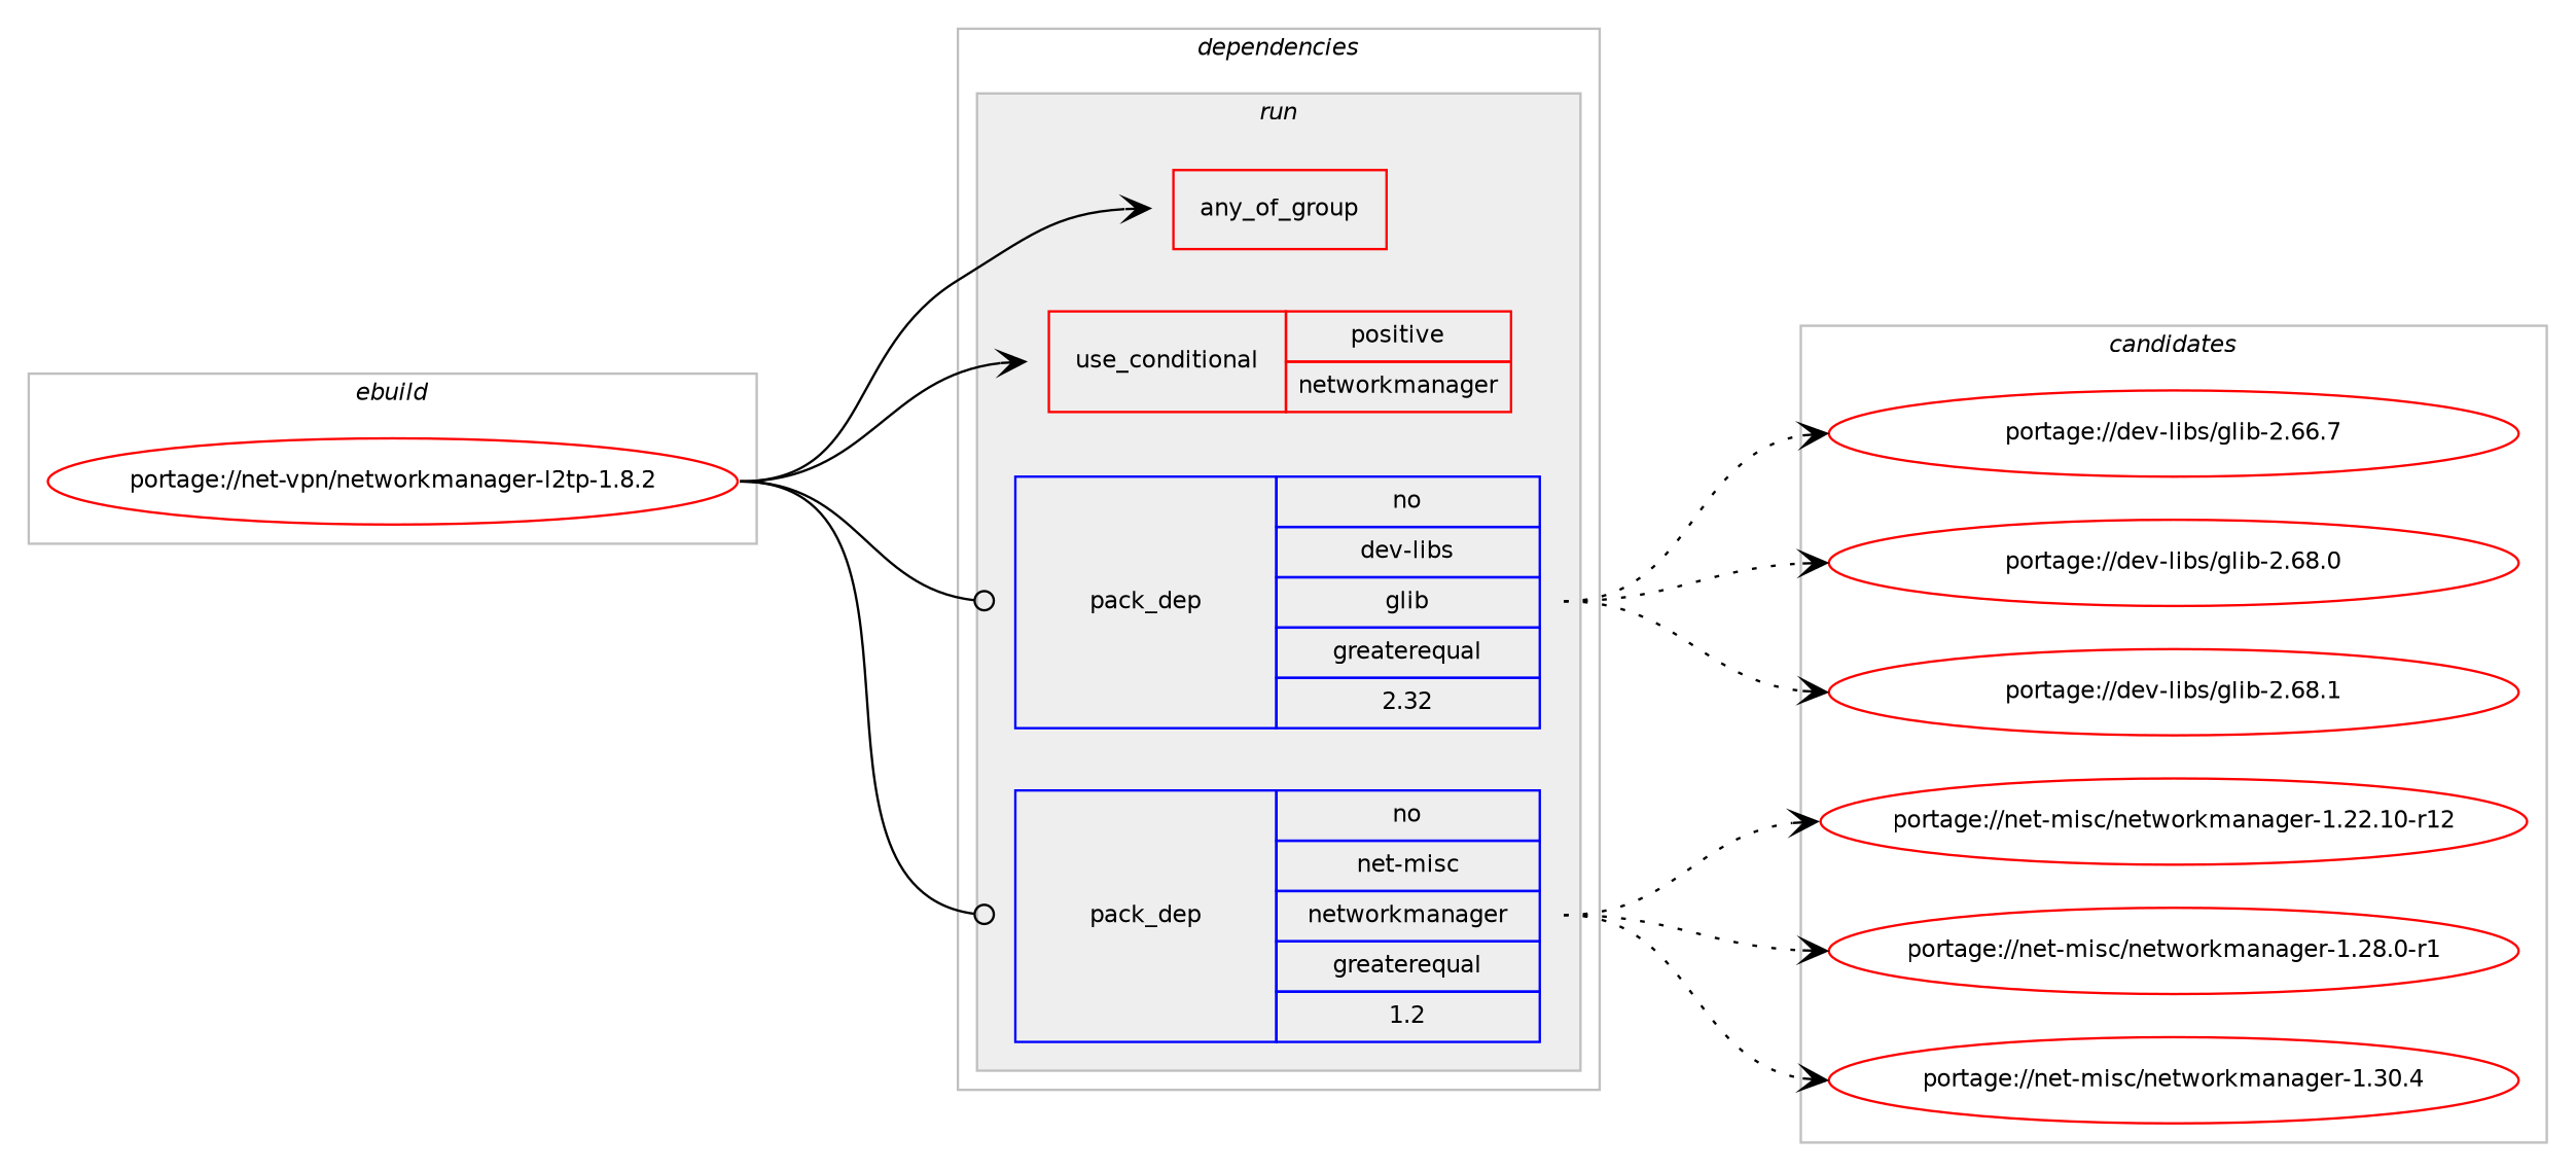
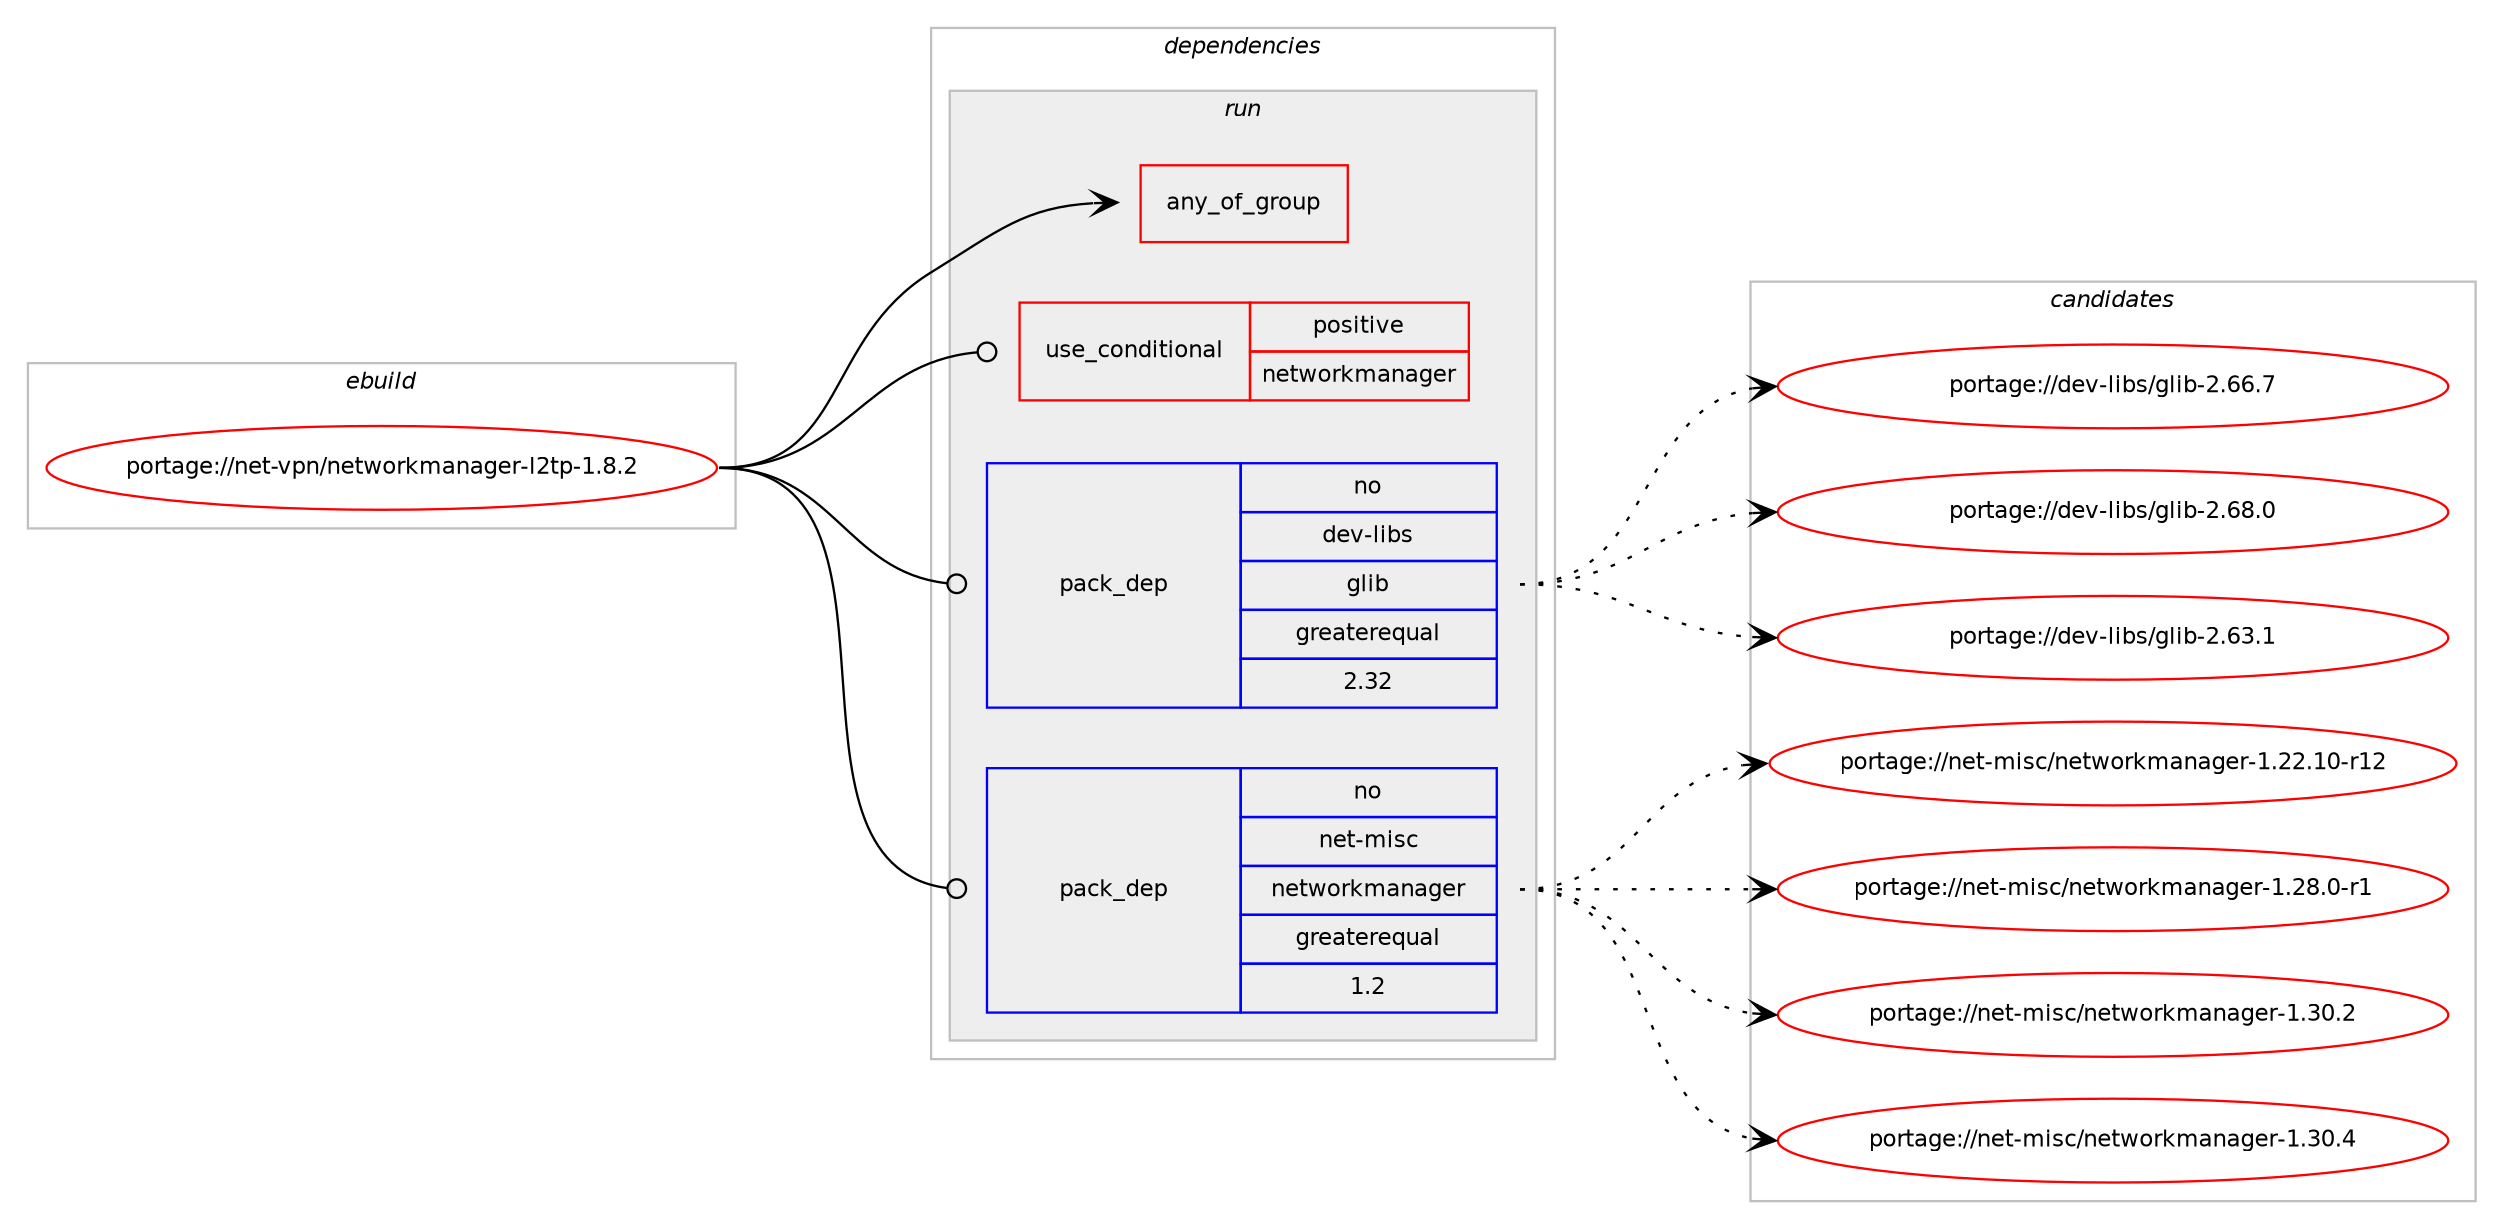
  digraph {
    compound=true
    concentrate=true
    fontname=Helvetica
    fontsize=10
    newrank=true
    rankdir=LR
    ranksep=1.5
    node [color=red fontname=Helvetica fontsize=10]
    edge [arrowhead=vee headport=w style=dotted tailport=e weight=100]
    n1 [label="portage://net-vpn/networkmanager-l2tp-1.8.2" width=4]
    n2 [label=<<TABLE BORDER="0" CELLBORDER="1" CELLSPACING="0" CELLPADDING="4"><TR><TD CELLPADDING="10">any_of_group</TD></TR></TABLE>> shape=none]
    n3 [label=<<TABLE BORDER="0" CELLBORDER="1" CELLSPACING="0" CELLPADDING="4"><TR><TD ROWSPAN="3" CELLPADDING="10">use_conditional</TD></TR><TR><TD>positive</TD></TR><TR><TD>networkmanager</TD></TR></TABLE>> shape=none]
    n4 [color=blue label=<<TABLE BORDER="0" CELLBORDER="1" CELLSPACING="0" CELLPADDING="4" WIDTH="220"><TR><TD ROWSPAN="6" CELLPADDING="30">pack_dep</TD></TR><TR><TD WIDTH="110">no</TD></TR><TR><TD>dev-libs</TD></TR><TR><TD>glib</TD></TR><TR><TD>greaterequal</TD></TR><TR><TD>2.32</TD></TR></TABLE>> shape=none]
    n5 [color=blue label=<<TABLE BORDER="0" CELLBORDER="1" CELLSPACING="0" CELLPADDING="4" WIDTH="220"><TR><TD ROWSPAN="6" CELLPADDING="30">pack_dep</TD></TR><TR><TD WIDTH="110">no</TD></TR><TR><TD>net-misc</TD></TR><TR><TD>networkmanager</TD></TR><TR><TD>greaterequal</TD></TR><TR><TD>1.2</TD></TR></TABLE>> shape=none]
    n6 [label="portage://dev-libs/glib-2.66.7" width=4]
    n7 [label="portage://dev-libs/glib-2.68.0" width=4]
-   n8 [label="portage://dev-libs/glib-2.68.1" width=4]
+   n8 [label="portage://dev-libs/glib-2.63.1" width=4]
    n9 [label="portage://net-misc/networkmanager-1.22.10-r12" width=4]
    n10 [label="portage://net-misc/networkmanager-1.28.0-r1" width=4]
+   n11 [label="portage://net-misc/networkmanager-1.30.2" width=4]
    n12 [label="portage://net-misc/networkmanager-1.30.4" width=4]
    subgraph cluster_1 {
      color=gray
      label=<<i>ebuild</i>>
      rank=same
      n1
    }
    subgraph cluster_2 {
      color=gray
      label=<<i>dependencies</i>>
      subgraph cluster_3 {
        color=gray
        fillcolor="#eeeeee"
        label=<<i>compile</i>>
        style=filled
      }
      subgraph cluster_4 {
        color=gray
        fillcolor="#eeeeee"
        label=<<i>compile and run</i>>
        style=filled
      }
      subgraph cluster_5 {
        color=gray
        fillcolor="#eeeeee"
        label=<<i>run</i>>
        style=filled
        subgraph sub_6 {
          color=gray
          fillcolor="#eeeeee"
          label=<<i>run</i>>
          style=filled
          n2
        }
        subgraph sub_7 {
          color=gray
          fillcolor="#eeeeee"
          label=<<i>run</i>>
          style=filled
          n3
        }
        subgraph sub_8 {
          color=gray
          fillcolor="#eeeeee"
          label=<<i>run</i>>
          style=filled
          n4
        }
        subgraph sub_9 {
          color=gray
          fillcolor="#eeeeee"
          label=<<i>run</i>>
          style=filled
          n5
        }
      }
    }
    subgraph cluster_10 {
      color=gray
      label=<<i>candidates</i>>
      rank=same
      subgraph sub_11 {
        color=black
        label=<<i>candidates</i>>
        nodesep=1
        rank=same
        n6
        n7
        n8
      }
      subgraph sub_12 {
        color=black
        label=<<i>candidates</i>>
        nodesep=1
        rank=same
        n9
        n10
+       n11
        n12
      }
    }
    n1 -> n2 [style=solid weight=20]
-   n1 -> n3 [style=solid weight=20]
+   n1 -> n3 [arrowhead=odot style=solid weight=20]
    n1 -> n4 [arrowhead=odot style=solid weight=20]
    n1 -> n5 [arrowhead=odot style=solid weight=20]
    n4 -> n6
    n4 -> n7
    n4 -> n8
    n5 -> n9
    n5 -> n10
+   n5 -> n11
    n5 -> n12
  }
